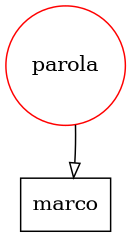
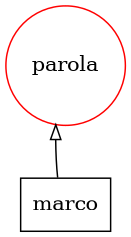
  digraph {
    rankdir=BT
    n1 [label=marco shape=box]
    n2 [color=red label=parola shape=circle]
    subgraph sub_1 {
      rank=source
      n1
    }
    subgraph sub_2 {
      rank=same
      n2
    }
    subgraph sub_3 {
      rank=same
    }
    subgraph sub_4 {
      rank=same
    }
    subgraph sub_5 {
      rank=same
    }
-   n2 -> n1 [arrowhead=empty]
+   n1 -> n2 [arrowhead=empty]
  }
